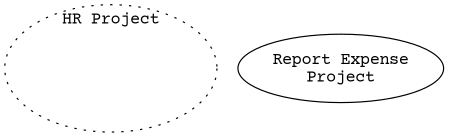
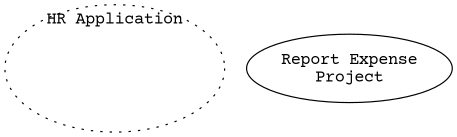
  digraph {
    fontname="Courier Prime"
    node [fontname="Courier Prime"]
-   n1 [fontcolor=black height=1.5 label="HR Project" labelloc=t style=dotted width=2.5]
+   n1 [fontcolor=black height=1.5 label="HR Application" labelloc=t style=dotted width=2.5]
    n2 [height=0.8 label="Report Expense\nProject" width=1.8]
  }
